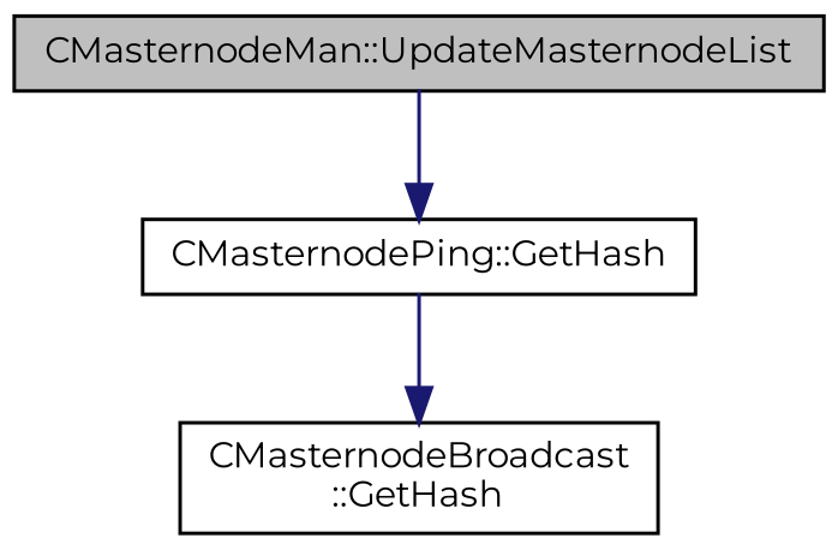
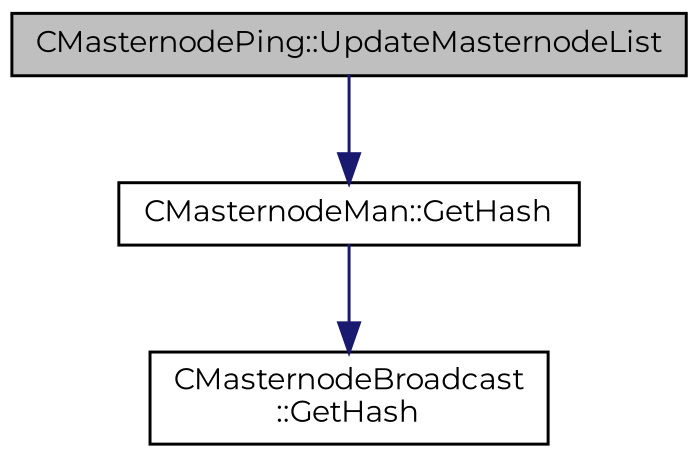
  digraph {
    fontname=Montserrat
    rankdir=TB
    node [color=black fillcolor=white fontname=Montserrat fontsize=10 shape=record style=filled]
    edge [color=midnightblue fontname=Montserrat fontsize=10 labelfontname=Helvetica labelfontsize=10 style=solid]
-   n1 [fillcolor=grey75 fontcolor=black height=0.2 label="CMasternodeMan::UpdateMasternodeList" width=0.4]
-   n2 [height=0.2 label="CMasternodePing::GetHash" width=0.4]
+   n1 [fillcolor=grey75 fontcolor=black height=0.2 label="CMasternodePing::UpdateMasternodeList" width=0.4]
+   n2 [height=0.2 label="CMasternodeMan::GetHash" width=0.4]
    n3 [height=0.2 label="CMasternodeBroadcast\l::GetHash" width=0.4]
    n1 -> n2
    n2 -> n3
  }
